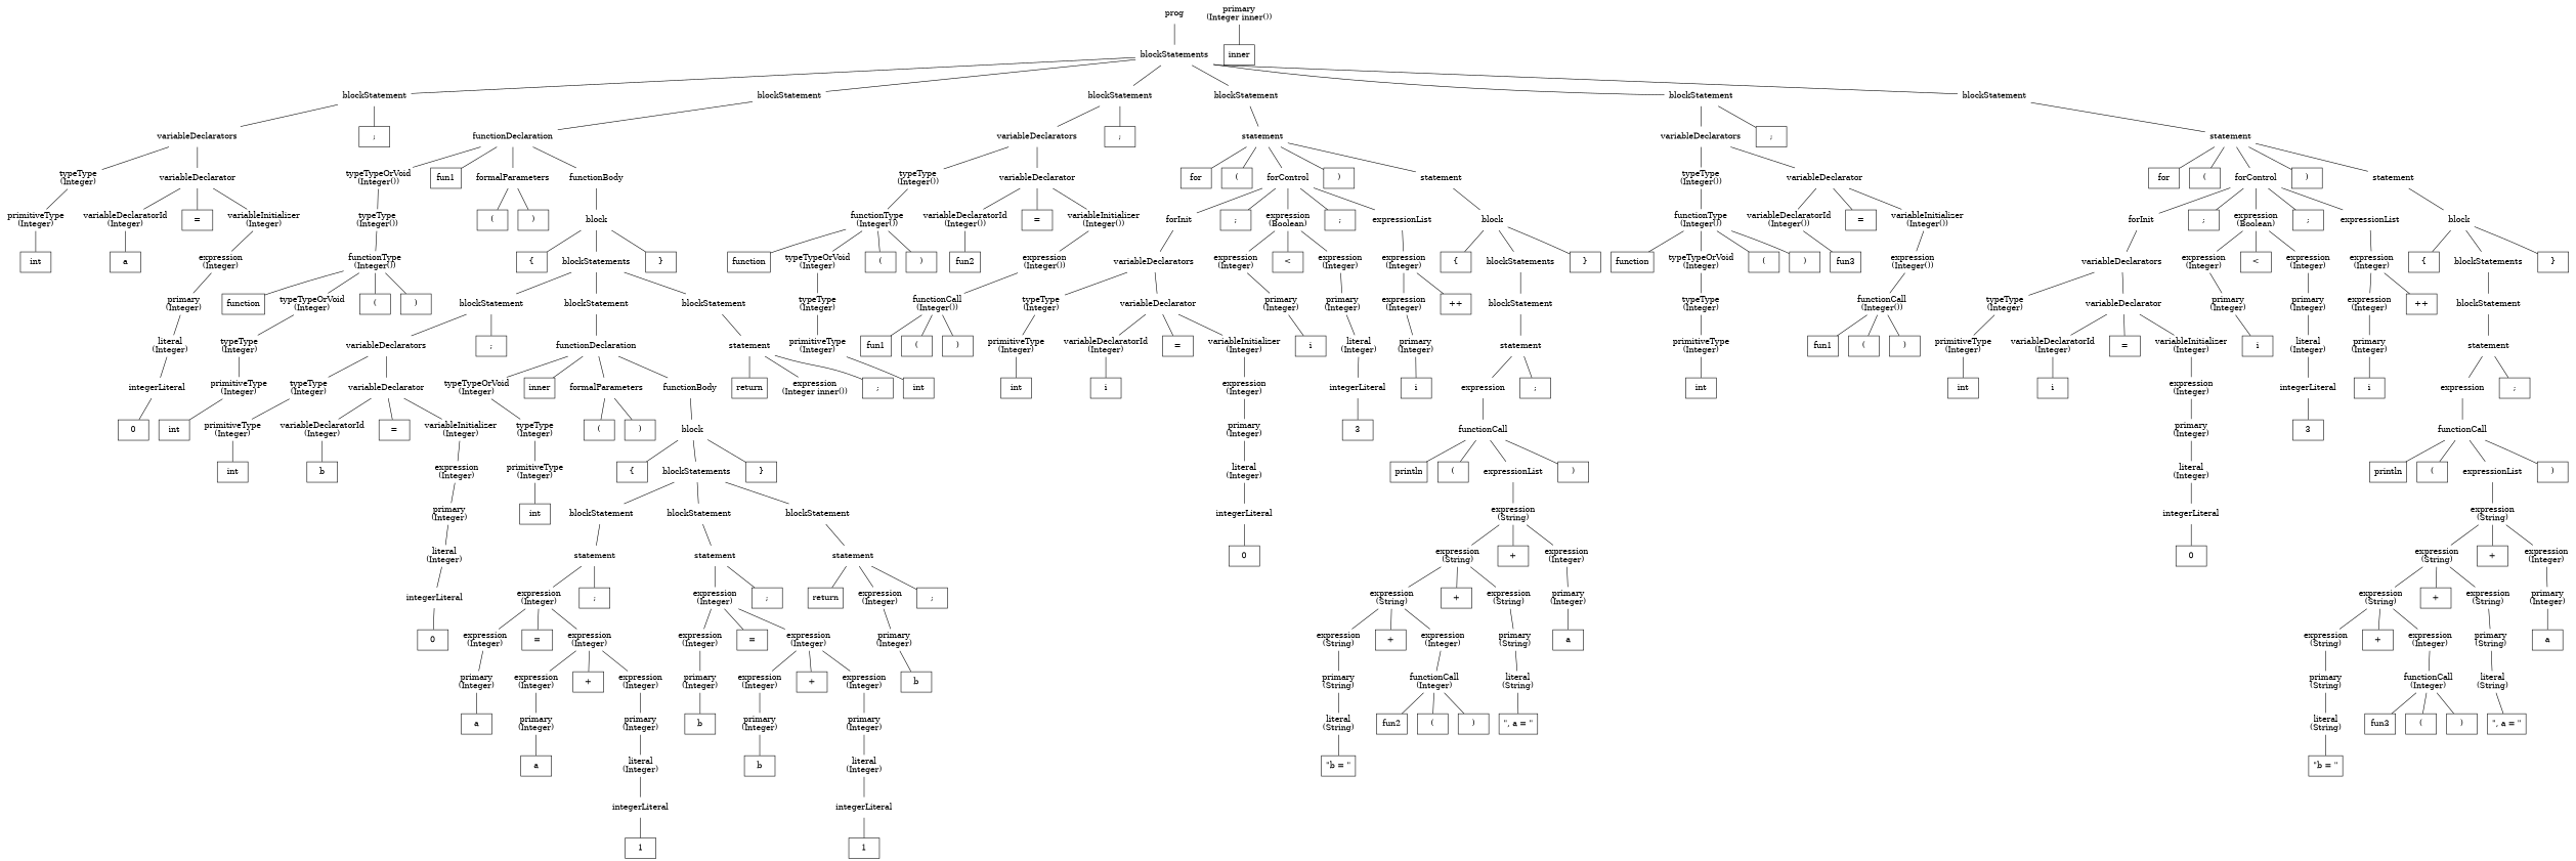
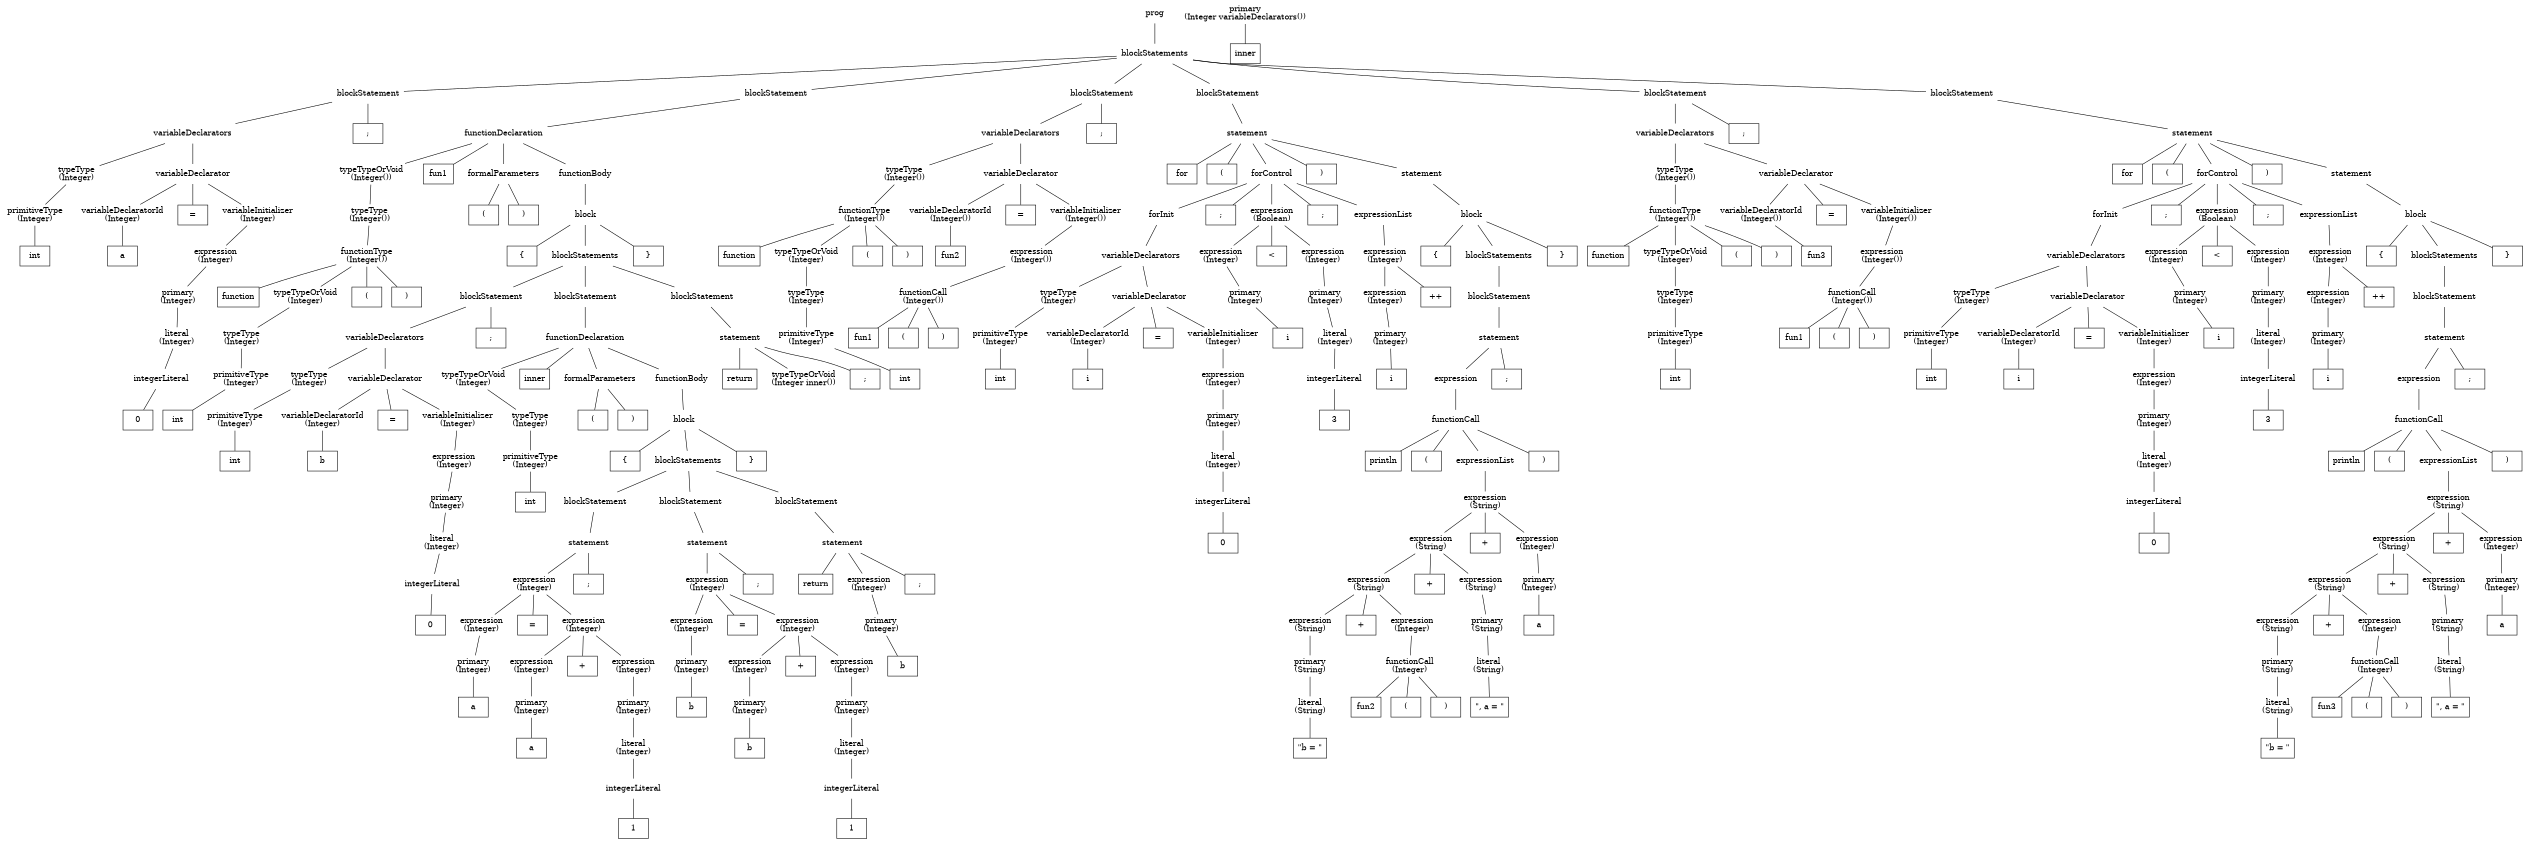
  graph {
    node [shape=plaintext]
    n1 [label=prog]
    n2 [label=blockStatements]
    n3 [label=blockStatement]
    n4 [label=blockStatement]
    n5 [label=blockStatement]
    n6 [label=blockStatement]
    n7 [label=blockStatement]
    n8 [label=blockStatement]
    n9 [label=variableDeclarators]
    n10 [label=";" shape=rectangle]
    n11 [label=functionDeclaration]
    n12 [label=variableDeclarators]
    n13 [label=";" shape=rectangle]
    n14 [label=statement]
    n15 [label=variableDeclarators]
    n16 [label=";" shape=rectangle]
    n17 [label=statement]
    n18 [label="typeType\n(Integer)"]
    n19 [label=variableDeclarator]
    n20 [label="primitiveType\n(Integer)"]
    n21 [label="variableDeclaratorId\n(Integer)"]
    n22 [label="=" shape=rectangle]
    n23 [label="variableInitializer\n(Integer)"]
    n24 [label=int shape=rectangle]
    n25 [label=a shape=rectangle]
    n26 [label="expression\n(Integer)"]
    n27 [label="primary\n(Integer)"]
    n28 [label="literal\n(Integer)"]
    n29 [label=integerLiteral]
    n30 [label=0 shape=rectangle]
    n31 [label="typeTypeOrVoid\n(Integer())"]
    n32 [label=fun1 shape=rectangle]
    n33 [label=formalParameters]
    n34 [label=functionBody]
    n35 [label="typeType\n(Integer())"]
    n36 [label="(" shape=rectangle]
    n37 [label=")" shape=rectangle]
    n38 [label=block]
    n39 [label="functionType\n(Integer())"]
    n40 [label=function shape=rectangle]
    n41 [label="typeTypeOrVoid\n(Integer)"]
    n42 [label="(" shape=rectangle]
    n43 [label=")" shape=rectangle]
    n44 [label="typeType\n(Integer)"]
    n45 [label="primitiveType\n(Integer)"]
    n46 [label=int shape=rectangle]
    n47 [label="{" shape=rectangle]
    n48 [label=blockStatements]
    n49 [label="}" shape=rectangle]
    n50 [label=blockStatement]
    n51 [label=blockStatement]
    n52 [label=blockStatement]
    n53 [label=variableDeclarators]
    n54 [label=";" shape=rectangle]
    n55 [label=functionDeclaration]
    n56 [label=statement]
    n57 [label="typeType\n(Integer)"]
    n58 [label=variableDeclarator]
    n59 [label="primitiveType\n(Integer)"]
    n60 [label="variableDeclaratorId\n(Integer)"]
    n61 [label="=" shape=rectangle]
    n62 [label="variableInitializer\n(Integer)"]
    n63 [label=int shape=rectangle]
    n64 [label=b shape=rectangle]
    n65 [label="expression\n(Integer)"]
    n66 [label="primary\n(Integer)"]
    n67 [label="literal\n(Integer)"]
    n68 [label=integerLiteral]
    n69 [label=0 shape=rectangle]
    n70 [label="typeTypeOrVoid\n(Integer)"]
    n71 [label=inner shape=rectangle]
    n72 [label=formalParameters]
    n73 [label=functionBody]
    n74 [label="typeType\n(Integer)"]
    n75 [label="(" shape=rectangle]
    n76 [label=")" shape=rectangle]
    n77 [label=block]
    n78 [label="primitiveType\n(Integer)"]
    n79 [label=int shape=rectangle]
    n80 [label="{" shape=rectangle]
    n81 [label=blockStatements]
    n82 [label="}" shape=rectangle]
    n83 [label=blockStatement]
    n84 [label=blockStatement]
    n85 [label=blockStatement]
    n86 [label=statement]
    n87 [label=statement]
    n88 [label=statement]
    n89 [label="expression\n(Integer)"]
    n90 [label=";" shape=rectangle]
    n91 [label="expression\n(Integer)"]
    n92 [label="=" shape=rectangle]
    n93 [label="expression\n(Integer)"]
    n94 [label="primary\n(Integer)"]
    n95 [label="expression\n(Integer)"]
    n96 [label="+" shape=rectangle]
    n97 [label="expression\n(Integer)"]
    n98 [label=a shape=rectangle]
    n99 [label="primary\n(Integer)"]
    n100 [label="primary\n(Integer)"]
    n101 [label=a shape=rectangle]
    n102 [label="literal\n(Integer)"]
    n103 [label=integerLiteral]
    n104 [label=1 shape=rectangle]
    n105 [label="expression\n(Integer)"]
    n106 [label=";" shape=rectangle]
    n107 [label="expression\n(Integer)"]
    n108 [label="=" shape=rectangle]
    n109 [label="expression\n(Integer)"]
    n110 [label="primary\n(Integer)"]
    n111 [label="expression\n(Integer)"]
    n112 [label="+" shape=rectangle]
    n113 [label="expression\n(Integer)"]
    n114 [label=b shape=rectangle]
    n115 [label="primary\n(Integer)"]
    n116 [label="primary\n(Integer)"]
    n117 [label=b shape=rectangle]
    n118 [label="literal\n(Integer)"]
    n119 [label=integerLiteral]
    n120 [label=1 shape=rectangle]
    n121 [label=return shape=rectangle]
    n122 [label="expression\n(Integer)"]
    n123 [label=";" shape=rectangle]
    n124 [label="primary\n(Integer)"]
    n125 [label=b shape=rectangle]
    n126 [label=return shape=rectangle]
-   n127 [label="expression\n(Integer inner())"]
+   n127 [label="typeTypeOrVoid\n(Integer inner())"]
    n128 [label=";" shape=rectangle]
-   n129 [label="primary\n(Integer inner())"]
+   n129 [label="primary\n(Integer variableDeclarators())"]
    n130 [label=inner shape=rectangle]
    n131 [label="typeType\n(Integer())"]
    n132 [label=variableDeclarator]
    n133 [label="functionType\n(Integer())"]
    n134 [label="variableDeclaratorId\n(Integer())"]
    n135 [label="=" shape=rectangle]
    n136 [label="variableInitializer\n(Integer())"]
    n137 [label=function shape=rectangle]
    n138 [label="typeTypeOrVoid\n(Integer)"]
    n139 [label="(" shape=rectangle]
    n140 [label=")" shape=rectangle]
    n141 [label="typeType\n(Integer)"]
    n142 [label="primitiveType\n(Integer)"]
    n143 [label=int shape=rectangle]
    n144 [label=fun2 shape=rectangle]
    n145 [label="expression\n(Integer())"]
    n146 [label="functionCall\n(Integer())"]
    n147 [label=fun1 shape=rectangle]
    n148 [label="(" shape=rectangle]
    n149 [label=")" shape=rectangle]
    n150 [label=for shape=rectangle]
    n151 [label="(" shape=rectangle]
    n152 [label=forControl]
    n153 [label=")" shape=rectangle]
    n154 [label=statement]
    n155 [label=forInit]
    n156 [label=";" shape=rectangle]
    n157 [label="expression\n(Boolean)"]
    n158 [label=";" shape=rectangle]
    n159 [label=expressionList]
    n160 [label=block]
    n161 [label=variableDeclarators]
    n162 [label="expression\n(Integer)"]
    n163 [label="<" shape=rectangle]
    n164 [label="expression\n(Integer)"]
    n165 [label="expression\n(Integer)"]
    n166 [label="typeType\n(Integer)"]
    n167 [label=variableDeclarator]
    n168 [label="primitiveType\n(Integer)"]
    n169 [label="variableDeclaratorId\n(Integer)"]
    n170 [label="=" shape=rectangle]
    n171 [label="variableInitializer\n(Integer)"]
    n172 [label=int shape=rectangle]
    n173 [label=i shape=rectangle]
    n174 [label="expression\n(Integer)"]
    n175 [label="primary\n(Integer)"]
    n176 [label="literal\n(Integer)"]
    n177 [label=integerLiteral]
    n178 [label=0 shape=rectangle]
    n179 [label="primary\n(Integer)"]
    n180 [label="primary\n(Integer)"]
    n181 [label=i shape=rectangle]
    n182 [label="literal\n(Integer)"]
    n183 [label=integerLiteral]
    n184 [label=3 shape=rectangle]
    n185 [label="expression\n(Integer)"]
    n186 [label="++" shape=rectangle]
    n187 [label="primary\n(Integer)"]
    n188 [label=i shape=rectangle]
    n189 [label="{" shape=rectangle]
    n190 [label=blockStatements]
    n191 [label="}" shape=rectangle]
    n192 [label=blockStatement]
    n193 [label=statement]
    n194 [label=expression]
    n195 [label=";" shape=rectangle]
    n196 [label=functionCall]
    n197 [label=println shape=rectangle]
    n198 [label="(" shape=rectangle]
    n199 [label=expressionList]
    n200 [label=")" shape=rectangle]
    n201 [label="expression\n(String)"]
    n202 [label="expression\n(String)"]
    n203 [label="+" shape=rectangle]
    n204 [label="expression\n(Integer)"]
    n205 [label="expression\n(String)"]
    n206 [label="+" shape=rectangle]
    n207 [label="expression\n(String)"]
    n208 [label="primary\n(Integer)"]
    n209 [label="expression\n(String)"]
    n210 [label="+" shape=rectangle]
    n211 [label="expression\n(Integer)"]
    n212 [label="primary\n(String)"]
    n213 [label="primary\n(String)"]
    n214 [label="functionCall\n(Integer)"]
    n215 [label="literal\n(String)"]
    n216 [label="\"b = \"" shape=rectangle]
    n217 [label=fun2 shape=rectangle]
    n218 [label="(" shape=rectangle]
    n219 [label=")" shape=rectangle]
    n220 [label="literal\n(String)"]
    n221 [label="\", a = \"" shape=rectangle]
    n222 [label=a shape=rectangle]
    n223 [label="typeType\n(Integer())"]
    n224 [label=variableDeclarator]
    n225 [label="functionType\n(Integer())"]
    n226 [label="variableDeclaratorId\n(Integer())"]
    n227 [label="=" shape=rectangle]
    n228 [label="variableInitializer\n(Integer())"]
    n229 [label=function shape=rectangle]
    n230 [label="typeTypeOrVoid\n(Integer)"]
    n231 [label="(" shape=rectangle]
    n232 [label=")" shape=rectangle]
    n233 [label="typeType\n(Integer)"]
    n234 [label="primitiveType\n(Integer)"]
    n235 [label=int shape=rectangle]
    n236 [label=fun3 shape=rectangle]
    n237 [label="expression\n(Integer())"]
    n238 [label="functionCall\n(Integer())"]
    n239 [label=fun1 shape=rectangle]
    n240 [label="(" shape=rectangle]
    n241 [label=")" shape=rectangle]
    n242 [label=for shape=rectangle]
    n243 [label="(" shape=rectangle]
    n244 [label=forControl]
    n245 [label=")" shape=rectangle]
    n246 [label=statement]
    n247 [label=forInit]
    n248 [label=";" shape=rectangle]
    n249 [label="expression\n(Boolean)"]
    n250 [label=";" shape=rectangle]
    n251 [label=expressionList]
    n252 [label=block]
    n253 [label=variableDeclarators]
    n254 [label="expression\n(Integer)"]
    n255 [label="<" shape=rectangle]
    n256 [label="expression\n(Integer)"]
    n257 [label="expression\n(Integer)"]
    n258 [label="typeType\n(Integer)"]
    n259 [label=variableDeclarator]
    n260 [label="primitiveType\n(Integer)"]
    n261 [label="variableDeclaratorId\n(Integer)"]
    n262 [label="=" shape=rectangle]
    n263 [label="variableInitializer\n(Integer)"]
    n264 [label=int shape=rectangle]
    n265 [label=i shape=rectangle]
    n266 [label="expression\n(Integer)"]
    n267 [label="primary\n(Integer)"]
    n268 [label="literal\n(Integer)"]
    n269 [label=integerLiteral]
    n270 [label=0 shape=rectangle]
    n271 [label="primary\n(Integer)"]
    n272 [label="primary\n(Integer)"]
    n273 [label=i shape=rectangle]
    n274 [label="literal\n(Integer)"]
    n275 [label=integerLiteral]
    n276 [label=3 shape=rectangle]
    n277 [label="expression\n(Integer)"]
    n278 [label="++" shape=rectangle]
    n279 [label="primary\n(Integer)"]
    n280 [label=i shape=rectangle]
    n281 [label="{" shape=rectangle]
    n282 [label=blockStatements]
    n283 [label="}" shape=rectangle]
    n284 [label=blockStatement]
    n285 [label=statement]
    n286 [label=expression]
    n287 [label=";" shape=rectangle]
    n288 [label=functionCall]
    n289 [label=println shape=rectangle]
    n290 [label="(" shape=rectangle]
    n291 [label=expressionList]
    n292 [label=")" shape=rectangle]
    n293 [label="expression\n(String)"]
    n294 [label="expression\n(String)"]
    n295 [label="+" shape=rectangle]
    n296 [label="expression\n(Integer)"]
    n297 [label="expression\n(String)"]
    n298 [label="+" shape=rectangle]
    n299 [label="expression\n(String)"]
    n300 [label="primary\n(Integer)"]
    n301 [label="expression\n(String)"]
    n302 [label="+" shape=rectangle]
    n303 [label="expression\n(Integer)"]
    n304 [label="primary\n(String)"]
    n305 [label="primary\n(String)"]
    n306 [label="functionCall\n(Integer)"]
    n307 [label="literal\n(String)"]
    n308 [label="\"b = \"" shape=rectangle]
    n309 [label=fun3 shape=rectangle]
    n310 [label="(" shape=rectangle]
    n311 [label=")" shape=rectangle]
    n312 [label="literal\n(String)"]
    n313 [label="\", a = \"" shape=rectangle]
    n314 [label=a shape=rectangle]
    n1 -- n2
    n2 -- n3
    n2 -- n4
    n2 -- n5
    n2 -- n6
    n2 -- n7
    n2 -- n8
    n3 -- n9
    n3 -- n10
    n4 -- n11
    n5 -- n12
    n5 -- n13
    n6 -- n14
    n7 -- n15
    n7 -- n16
    n8 -- n17
    n9 -- n18
    n9 -- n19
    n11 -- n31
    n11 -- n32
    n11 -- n33
    n11 -- n34
    n12 -- n131
    n12 -- n132
    n14 -- n150
    n14 -- n151
    n14 -- n152
    n14 -- n153
    n14 -- n154
    n15 -- n223
    n15 -- n224
    n17 -- n242
    n17 -- n243
    n17 -- n244
    n17 -- n245
    n17 -- n246
    n18 -- n20
    n19 -- n21
    n19 -- n22
    n19 -- n23
    n20 -- n24
    n21 -- n25
    n23 -- n26
    n26 -- n27
    n27 -- n28
    n28 -- n29
    n29 -- n30
    n31 -- n35
    n33 -- n36
    n33 -- n37
    n34 -- n38
    n35 -- n39
    n38 -- n47
    n38 -- n48
    n38 -- n49
    n39 -- n40
    n39 -- n41
    n39 -- n42
    n39 -- n43
    n41 -- n44
    n44 -- n45
    n45 -- n46
    n48 -- n50
    n48 -- n51
    n48 -- n52
    n50 -- n53
    n50 -- n54
    n51 -- n55
    n52 -- n56
    n53 -- n57
    n53 -- n58
    n55 -- n70
    n55 -- n71
    n55 -- n72
    n55 -- n73
    n56 -- n126
    n56 -- n127
    n56 -- n128
    n57 -- n59
    n58 -- n60
    n58 -- n61
    n58 -- n62
    n59 -- n63
    n60 -- n64
    n62 -- n65
    n65 -- n66
    n66 -- n67
    n67 -- n68
    n68 -- n69
    n70 -- n74
    n72 -- n75
    n72 -- n76
    n73 -- n77
    n74 -- n78
    n77 -- n80
    n77 -- n81
    n77 -- n82
    n78 -- n79
    n81 -- n83
    n81 -- n84
    n81 -- n85
    n83 -- n86
    n84 -- n87
    n85 -- n88
    n86 -- n89
    n86 -- n90
    n87 -- n105
    n87 -- n106
    n88 -- n121
    n88 -- n122
    n88 -- n123
    n89 -- n91
    n89 -- n92
    n89 -- n93
    n91 -- n94
    n93 -- n95
    n93 -- n96
    n93 -- n97
    n94 -- n98
    n95 -- n99
    n97 -- n100
    n99 -- n101
    n100 -- n102
    n102 -- n103
    n103 -- n104
    n105 -- n107
    n105 -- n108
    n105 -- n109
    n107 -- n110
    n109 -- n111
    n109 -- n112
    n109 -- n113
    n110 -- n114
    n111 -- n115
    n113 -- n116
    n115 -- n117
    n116 -- n118
    n118 -- n119
    n119 -- n120
    n122 -- n124
    n124 -- n125
    n129 -- n130
    n131 -- n133
    n132 -- n134
    n132 -- n135
    n132 -- n136
    n133 -- n137
    n133 -- n138
    n133 -- n139
    n133 -- n140
    n134 -- n144
    n136 -- n145
    n138 -- n141
    n141 -- n142
    n142 -- n143
    n145 -- n146
    n146 -- n147
    n146 -- n148
    n146 -- n149
    n152 -- n155
    n152 -- n156
    n152 -- n157
    n152 -- n158
    n152 -- n159
    n154 -- n160
    n155 -- n161
    n157 -- n162
    n157 -- n163
    n157 -- n164
    n159 -- n165
    n160 -- n189
    n160 -- n190
    n160 -- n191
    n161 -- n166
    n161 -- n167
    n162 -- n179
    n164 -- n180
    n165 -- n185
    n165 -- n186
    n166 -- n168
    n167 -- n169
    n167 -- n170
    n167 -- n171
    n168 -- n172
    n169 -- n173
    n171 -- n174
    n174 -- n175
    n175 -- n176
    n176 -- n177
    n177 -- n178
    n179 -- n181
    n180 -- n182
    n182 -- n183
    n183 -- n184
    n185 -- n187
    n187 -- n188
    n190 -- n192
    n192 -- n193
    n193 -- n194
    n193 -- n195
    n194 -- n196
    n196 -- n197
    n196 -- n198
    n196 -- n199
    n196 -- n200
    n199 -- n201
    n201 -- n202
    n201 -- n203
    n201 -- n204
    n202 -- n205
    n202 -- n206
    n202 -- n207
    n204 -- n208
    n205 -- n209
    n205 -- n210
    n205 -- n211
    n207 -- n212
    n208 -- n222
    n209 -- n213
    n211 -- n214
    n212 -- n220
    n213 -- n215
    n214 -- n217
    n214 -- n218
    n214 -- n219
    n215 -- n216
    n220 -- n221
    n223 -- n225
    n224 -- n226
    n224 -- n227
    n224 -- n228
    n225 -- n229
    n225 -- n230
    n225 -- n231
    n225 -- n232
    n226 -- n236
    n228 -- n237
    n230 -- n233
    n233 -- n234
    n234 -- n235
    n237 -- n238
    n238 -- n239
    n238 -- n240
    n238 -- n241
    n244 -- n247
    n244 -- n248
    n244 -- n249
    n244 -- n250
    n244 -- n251
    n246 -- n252
    n247 -- n253
    n249 -- n254
    n249 -- n255
    n249 -- n256
    n251 -- n257
    n252 -- n281
    n252 -- n282
    n252 -- n283
    n253 -- n258
    n253 -- n259
    n254 -- n271
    n256 -- n272
    n257 -- n277
    n257 -- n278
    n258 -- n260
    n259 -- n261
    n259 -- n262
    n259 -- n263
    n260 -- n264
    n261 -- n265
    n263 -- n266
    n266 -- n267
    n267 -- n268
    n268 -- n269
    n269 -- n270
    n271 -- n273
    n272 -- n274
    n274 -- n275
    n275 -- n276
    n277 -- n279
    n279 -- n280
    n282 -- n284
    n284 -- n285
    n285 -- n286
    n285 -- n287
    n286 -- n288
    n288 -- n289
    n288 -- n290
    n288 -- n291
    n288 -- n292
    n291 -- n293
    n293 -- n294
    n293 -- n295
    n293 -- n296
    n294 -- n297
    n294 -- n298
    n294 -- n299
    n296 -- n300
    n297 -- n301
    n297 -- n302
    n297 -- n303
    n299 -- n304
    n300 -- n314
    n301 -- n305
    n303 -- n306
    n304 -- n312
    n305 -- n307
    n306 -- n309
    n306 -- n310
    n306 -- n311
    n307 -- n308
    n312 -- n313
  }
